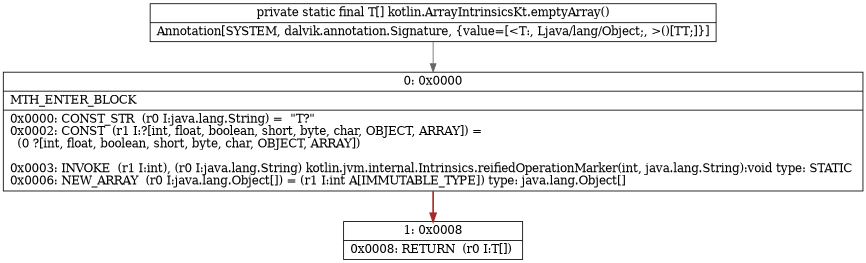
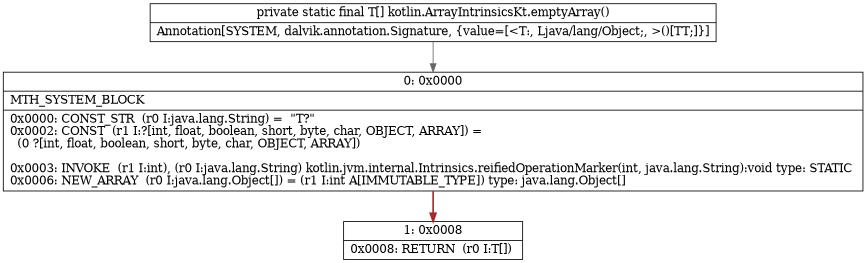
  digraph {
    node [shape=record]
-   n1 [label="{0\:\ 0x0000|MTH_ENTER_BLOCK\l|0x0000: CONST_STR  (r0 I:java.lang.String) =  \"T?\" \l0x0002: CONST  (r1 I:?[int, float, boolean, short, byte, char, OBJECT, ARRAY]) = \l  (0 ?[int, float, boolean, short, byte, char, OBJECT, ARRAY])\l \l0x0003: INVOKE  (r1 I:int), (r0 I:java.lang.String) kotlin.jvm.internal.Intrinsics.reifiedOperationMarker(int, java.lang.String):void type: STATIC \l0x0006: NEW_ARRAY  (r0 I:java.lang.Object[]) = (r1 I:int A[IMMUTABLE_TYPE]) type: java.lang.Object[] \l}"]
+   n1 [label="{0\:\ 0x0000|MTH_SYSTEM_BLOCK\l|0x0000: CONST_STR  (r0 I:java.lang.String) =  \"T?\" \l0x0002: CONST  (r1 I:?[int, float, boolean, short, byte, char, OBJECT, ARRAY]) = \l  (0 ?[int, float, boolean, short, byte, char, OBJECT, ARRAY])\l \l0x0003: INVOKE  (r1 I:int), (r0 I:java.lang.String) kotlin.jvm.internal.Intrinsics.reifiedOperationMarker(int, java.lang.String):void type: STATIC \l0x0006: NEW_ARRAY  (r0 I:java.lang.Object[]) = (r1 I:int A[IMMUTABLE_TYPE]) type: java.lang.Object[] \l}"]
    n2 [label="{1\:\ 0x0008|0x0008: RETURN  (r0 I:T[]) \l}"]
    n3 [label="{private static final T[] kotlin.ArrayIntrinsicsKt.emptyArray()  | Annotation[SYSTEM, dalvik.annotation.Signature, \{value=[\<T:, Ljava\/lang\/Object;, \>()[TT;]\}]\l}"]
    n1 -> n2 [color=brown style=bold]
    n3 -> n1 [color=gray40 style=solid]
  }
